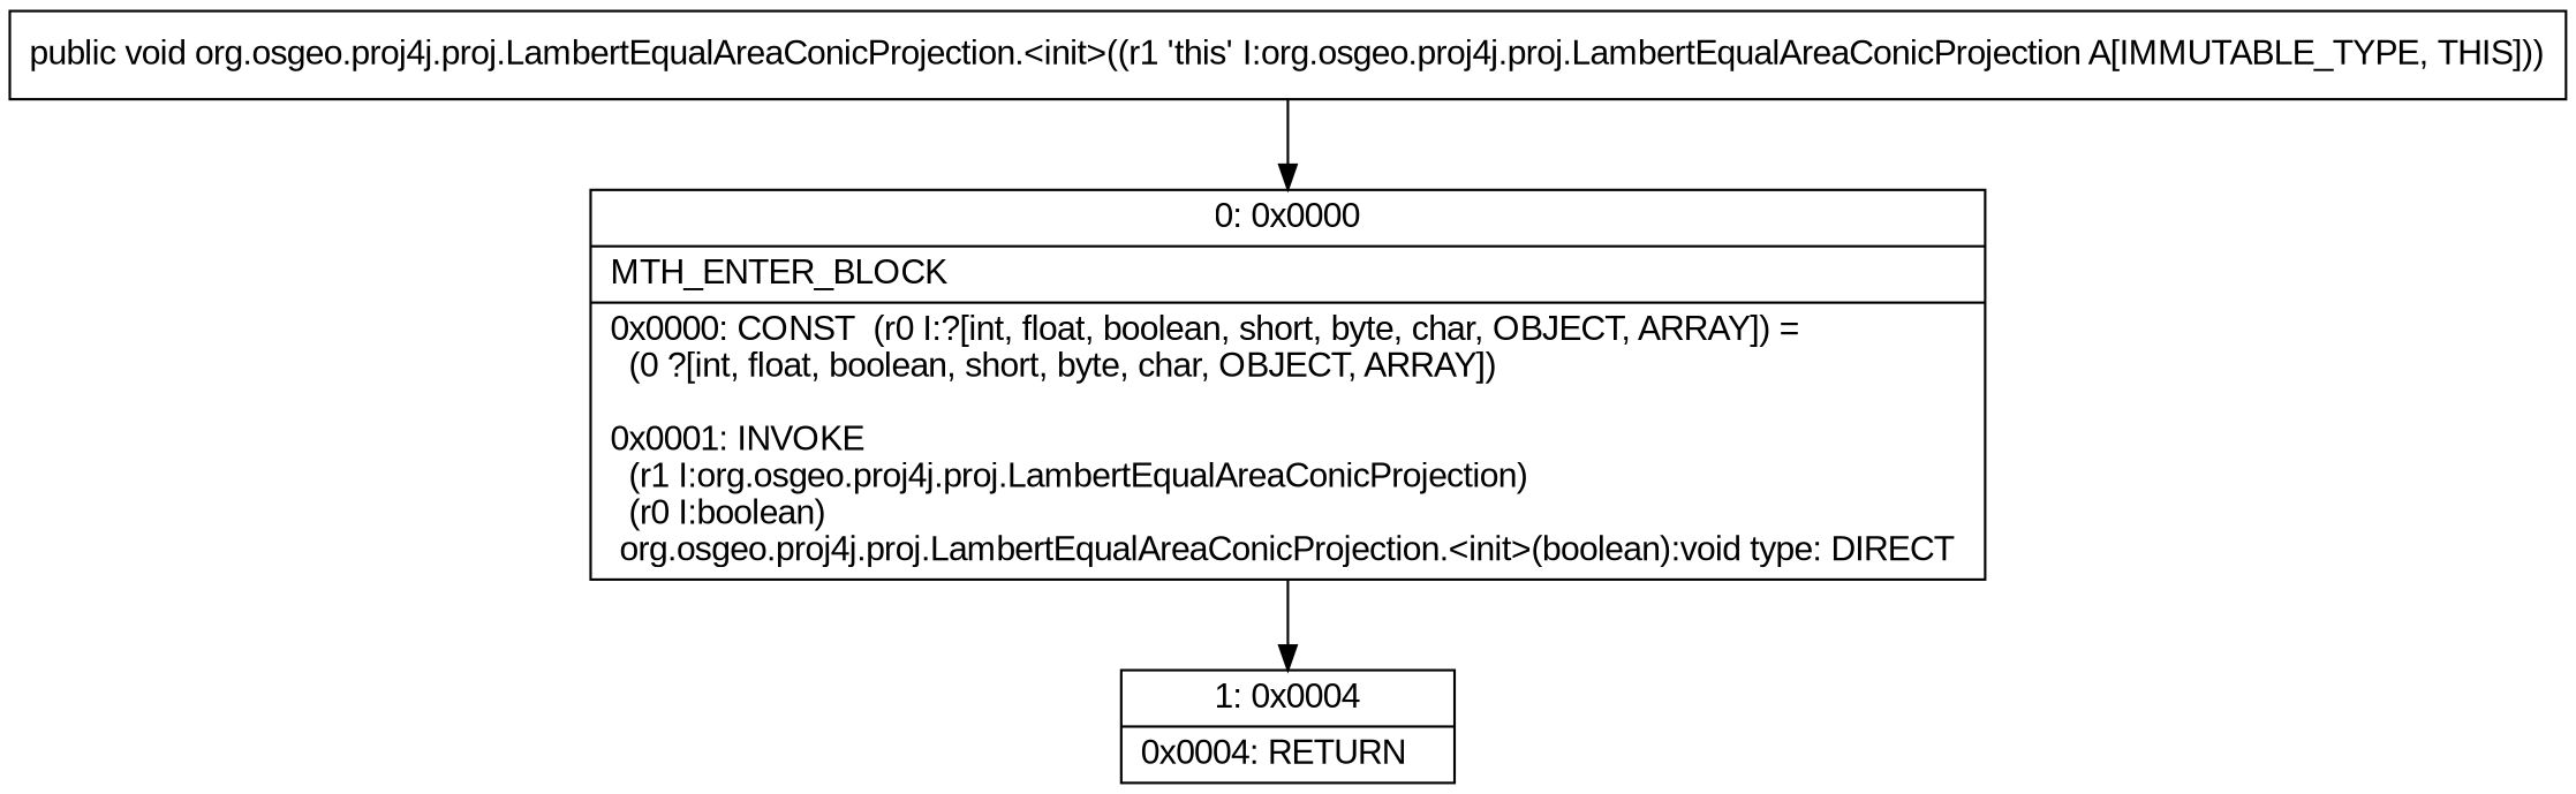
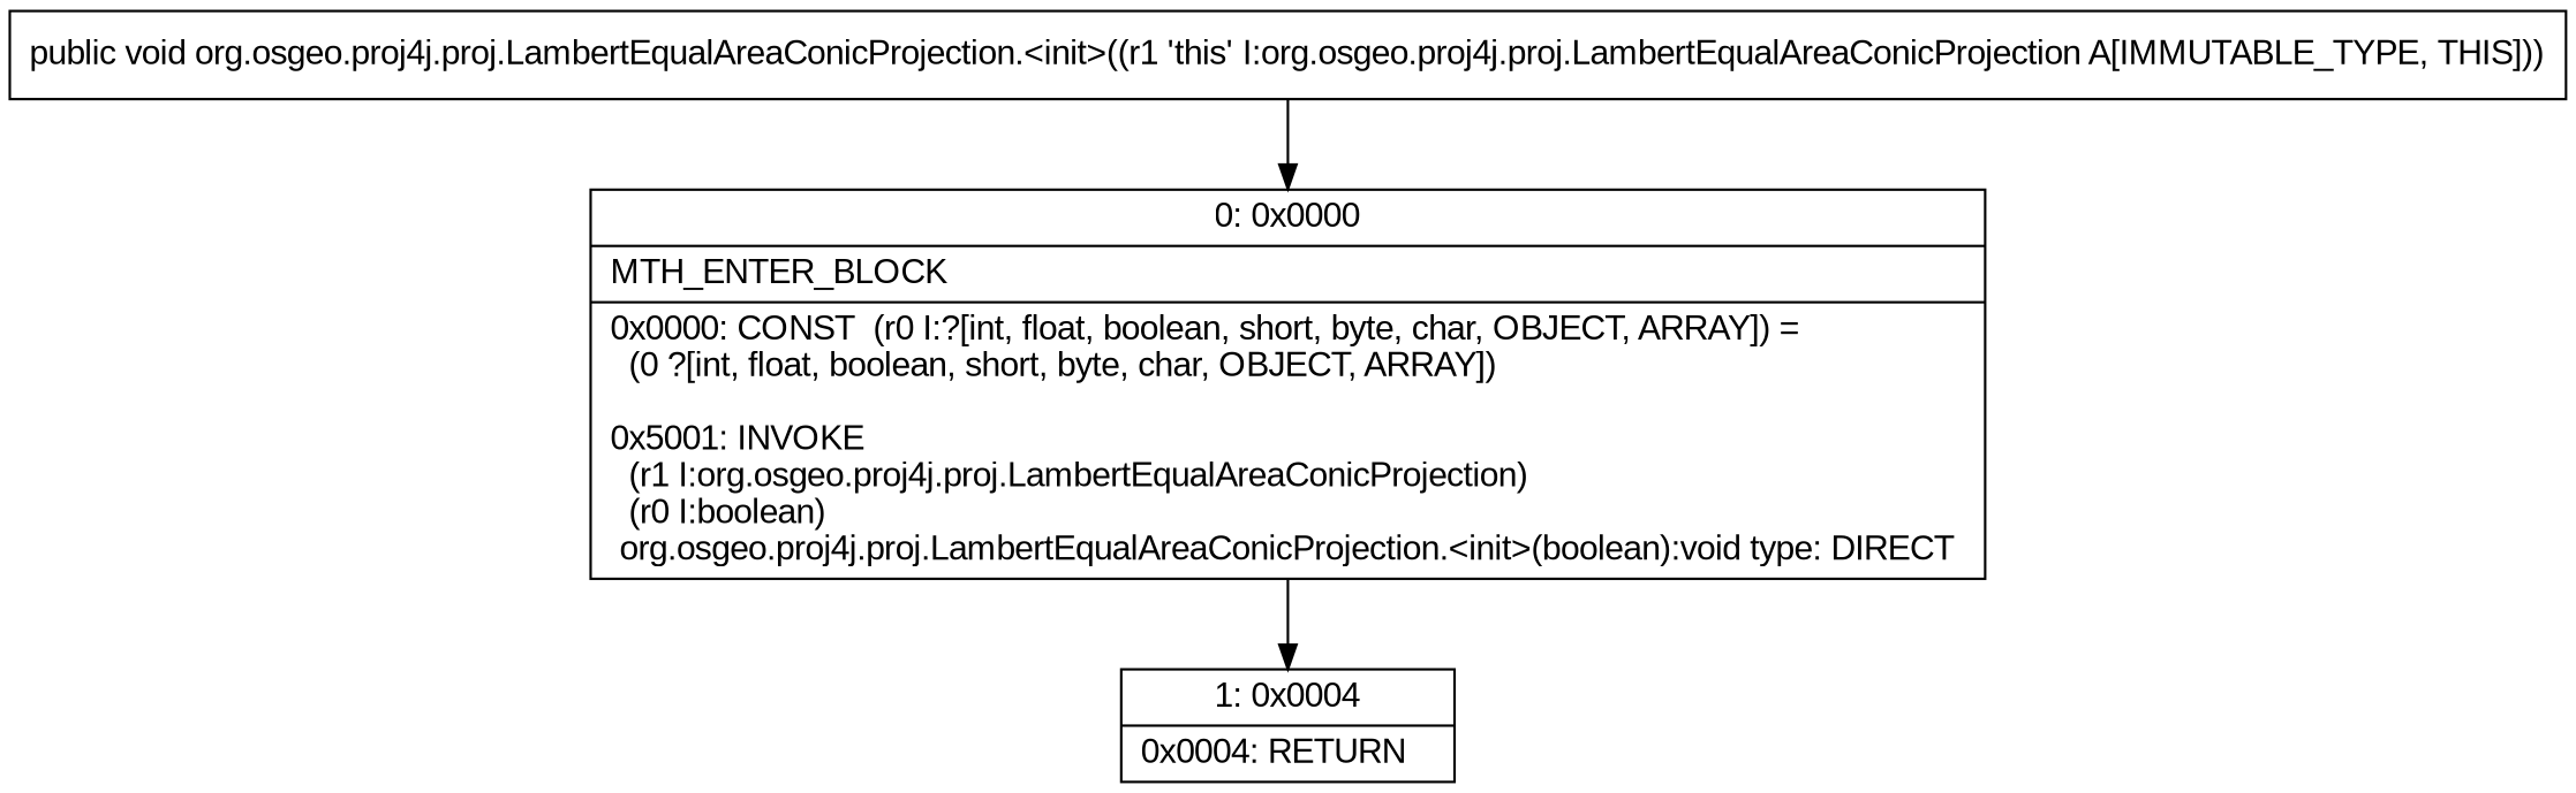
  digraph {
    fontname="Liberation Sans"
    node [shape=record fontname="Liberation Sans"]
    edge [fontname="Liberation Sans"]
-   n1 [label="{0\:\ 0x0000|MTH_ENTER_BLOCK\l|0x0000: CONST  (r0 I:?[int, float, boolean, short, byte, char, OBJECT, ARRAY]) = \l  (0 ?[int, float, boolean, short, byte, char, OBJECT, ARRAY])\l \l0x0001: INVOKE  \l  (r1 I:org.osgeo.proj4j.proj.LambertEqualAreaConicProjection)\l  (r0 I:boolean)\l org.osgeo.proj4j.proj.LambertEqualAreaConicProjection.\<init\>(boolean):void type: DIRECT \l}"]
+   n1 [label="{0\:\ 0x0000|MTH_ENTER_BLOCK\l|0x0000: CONST  (r0 I:?[int, float, boolean, short, byte, char, OBJECT, ARRAY]) = \l  (0 ?[int, float, boolean, short, byte, char, OBJECT, ARRAY])\l \l0x5001: INVOKE  \l  (r1 I:org.osgeo.proj4j.proj.LambertEqualAreaConicProjection)\l  (r0 I:boolean)\l org.osgeo.proj4j.proj.LambertEqualAreaConicProjection.\<init\>(boolean):void type: DIRECT \l}"]
    n2 [label="{1\:\ 0x0004|0x0004: RETURN   \l}"]
    n3 [label="{public void org.osgeo.proj4j.proj.LambertEqualAreaConicProjection.\<init\>((r1 'this' I:org.osgeo.proj4j.proj.LambertEqualAreaConicProjection A[IMMUTABLE_TYPE, THIS])) }"]
    n1 -> n2
    n3 -> n1
  }
